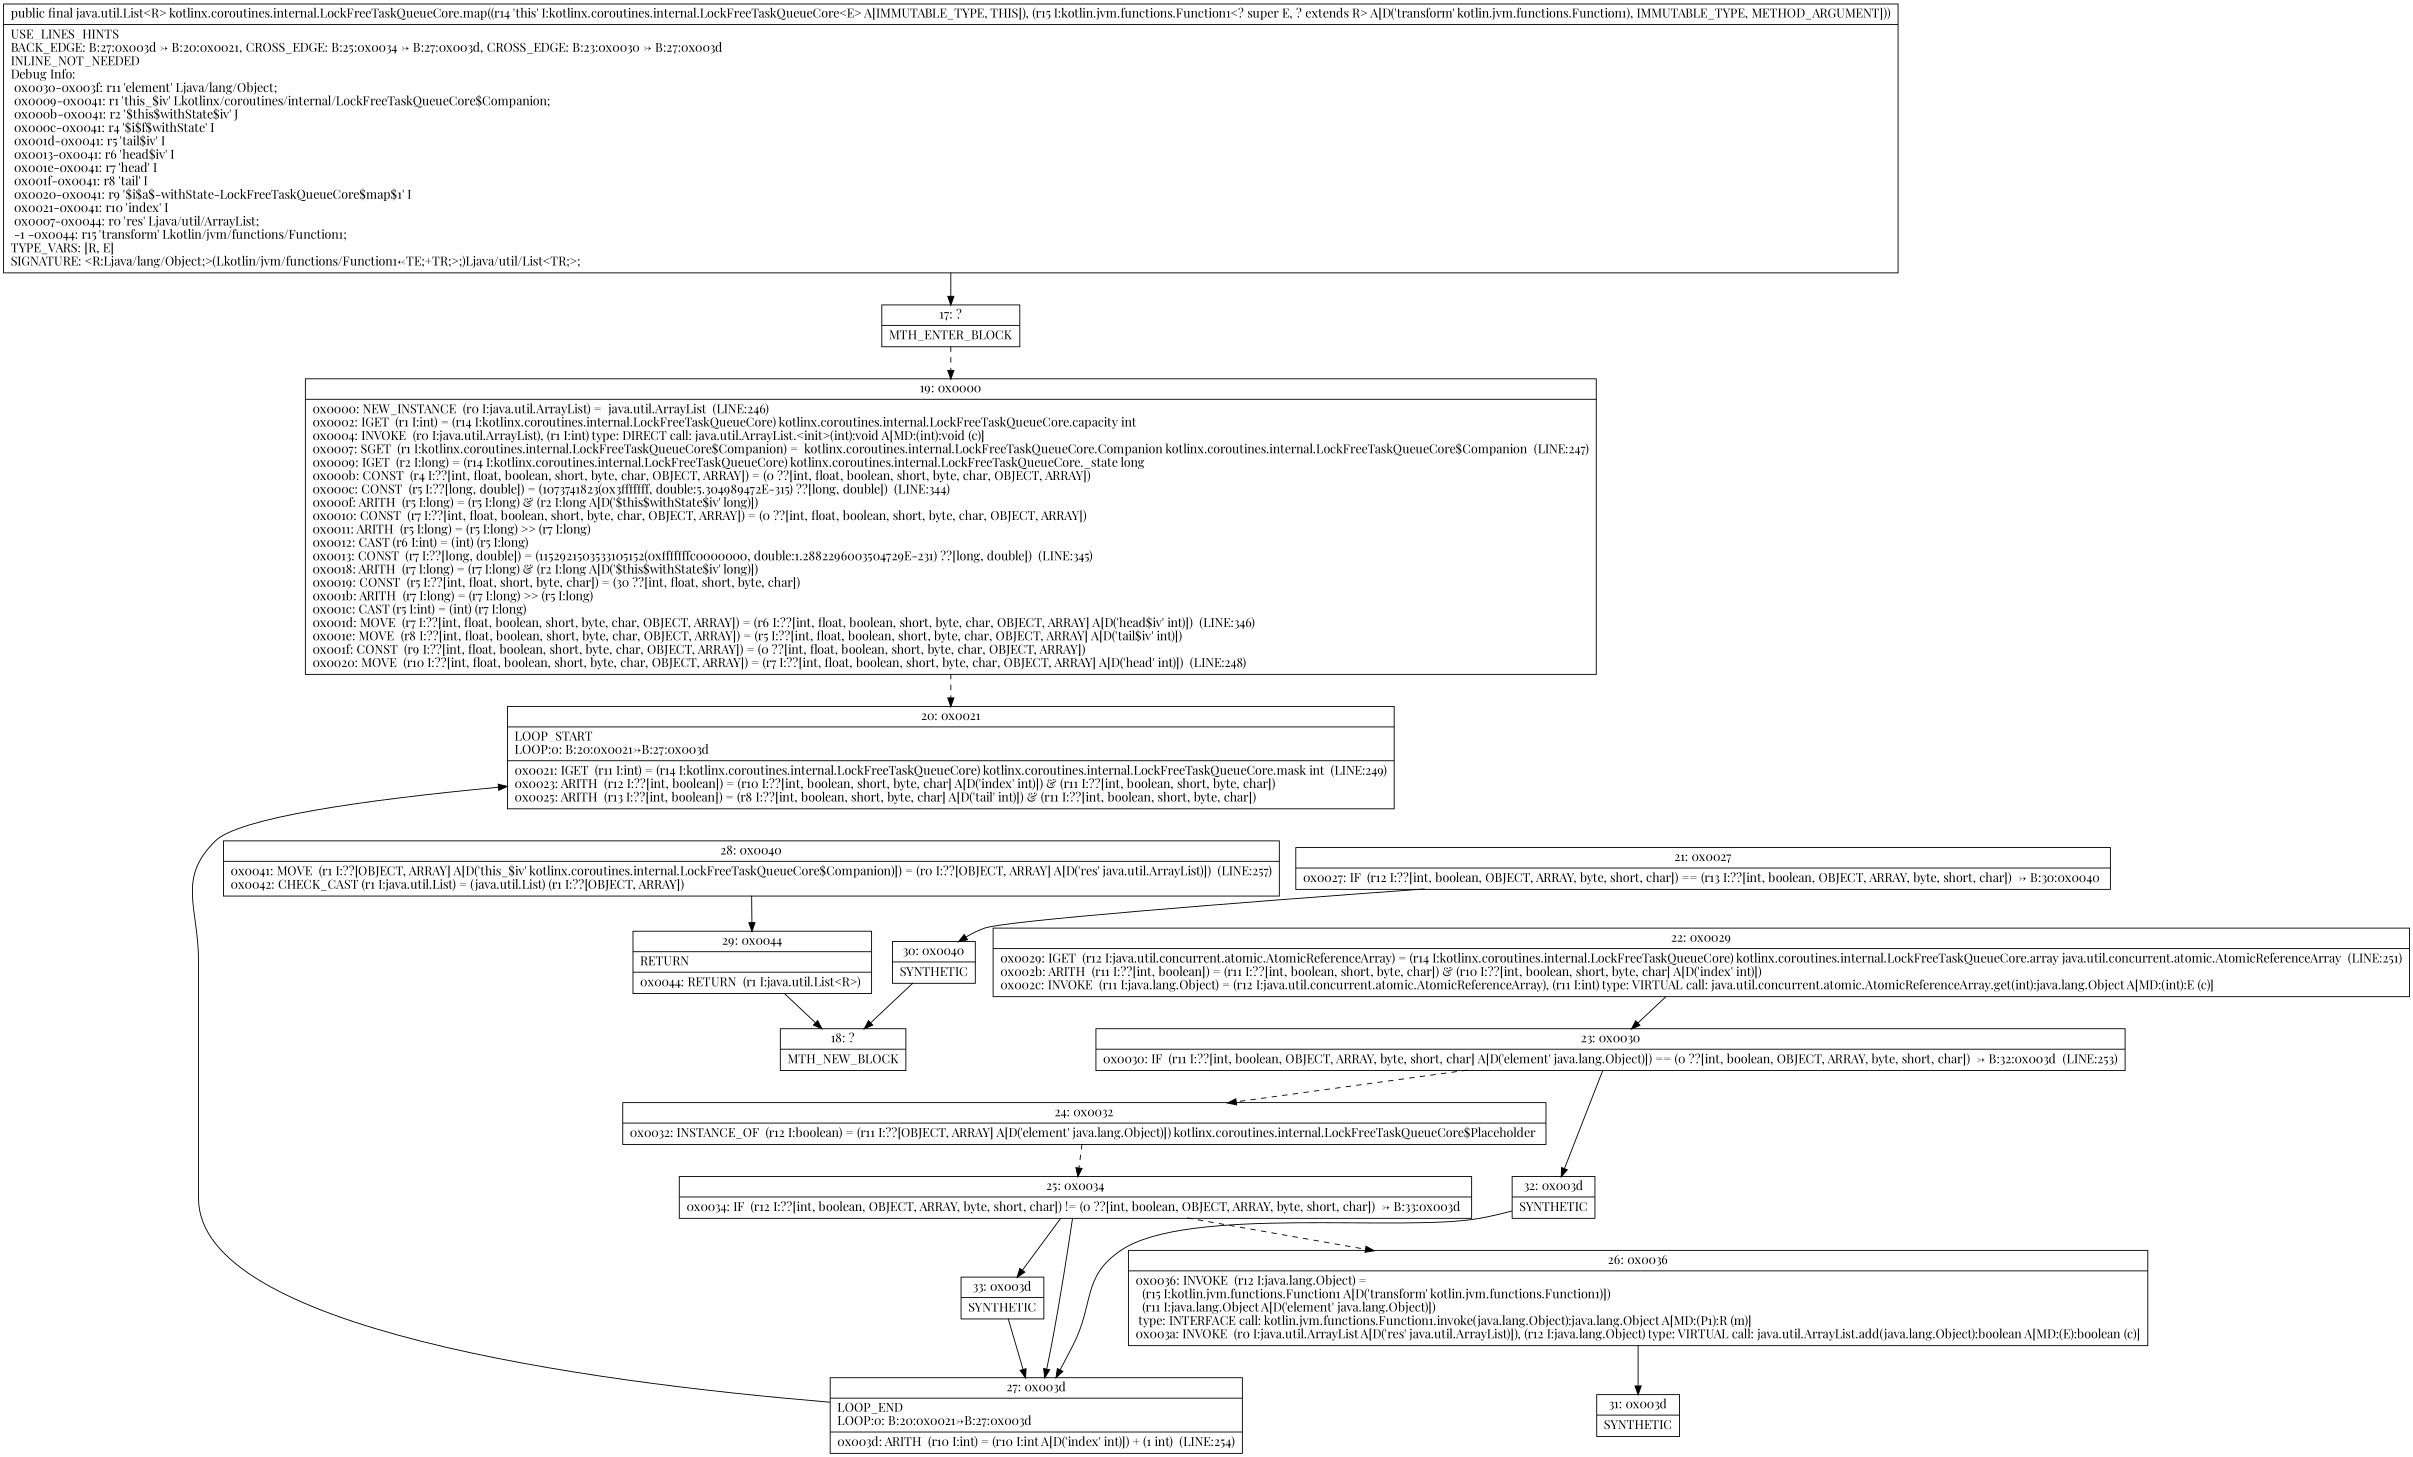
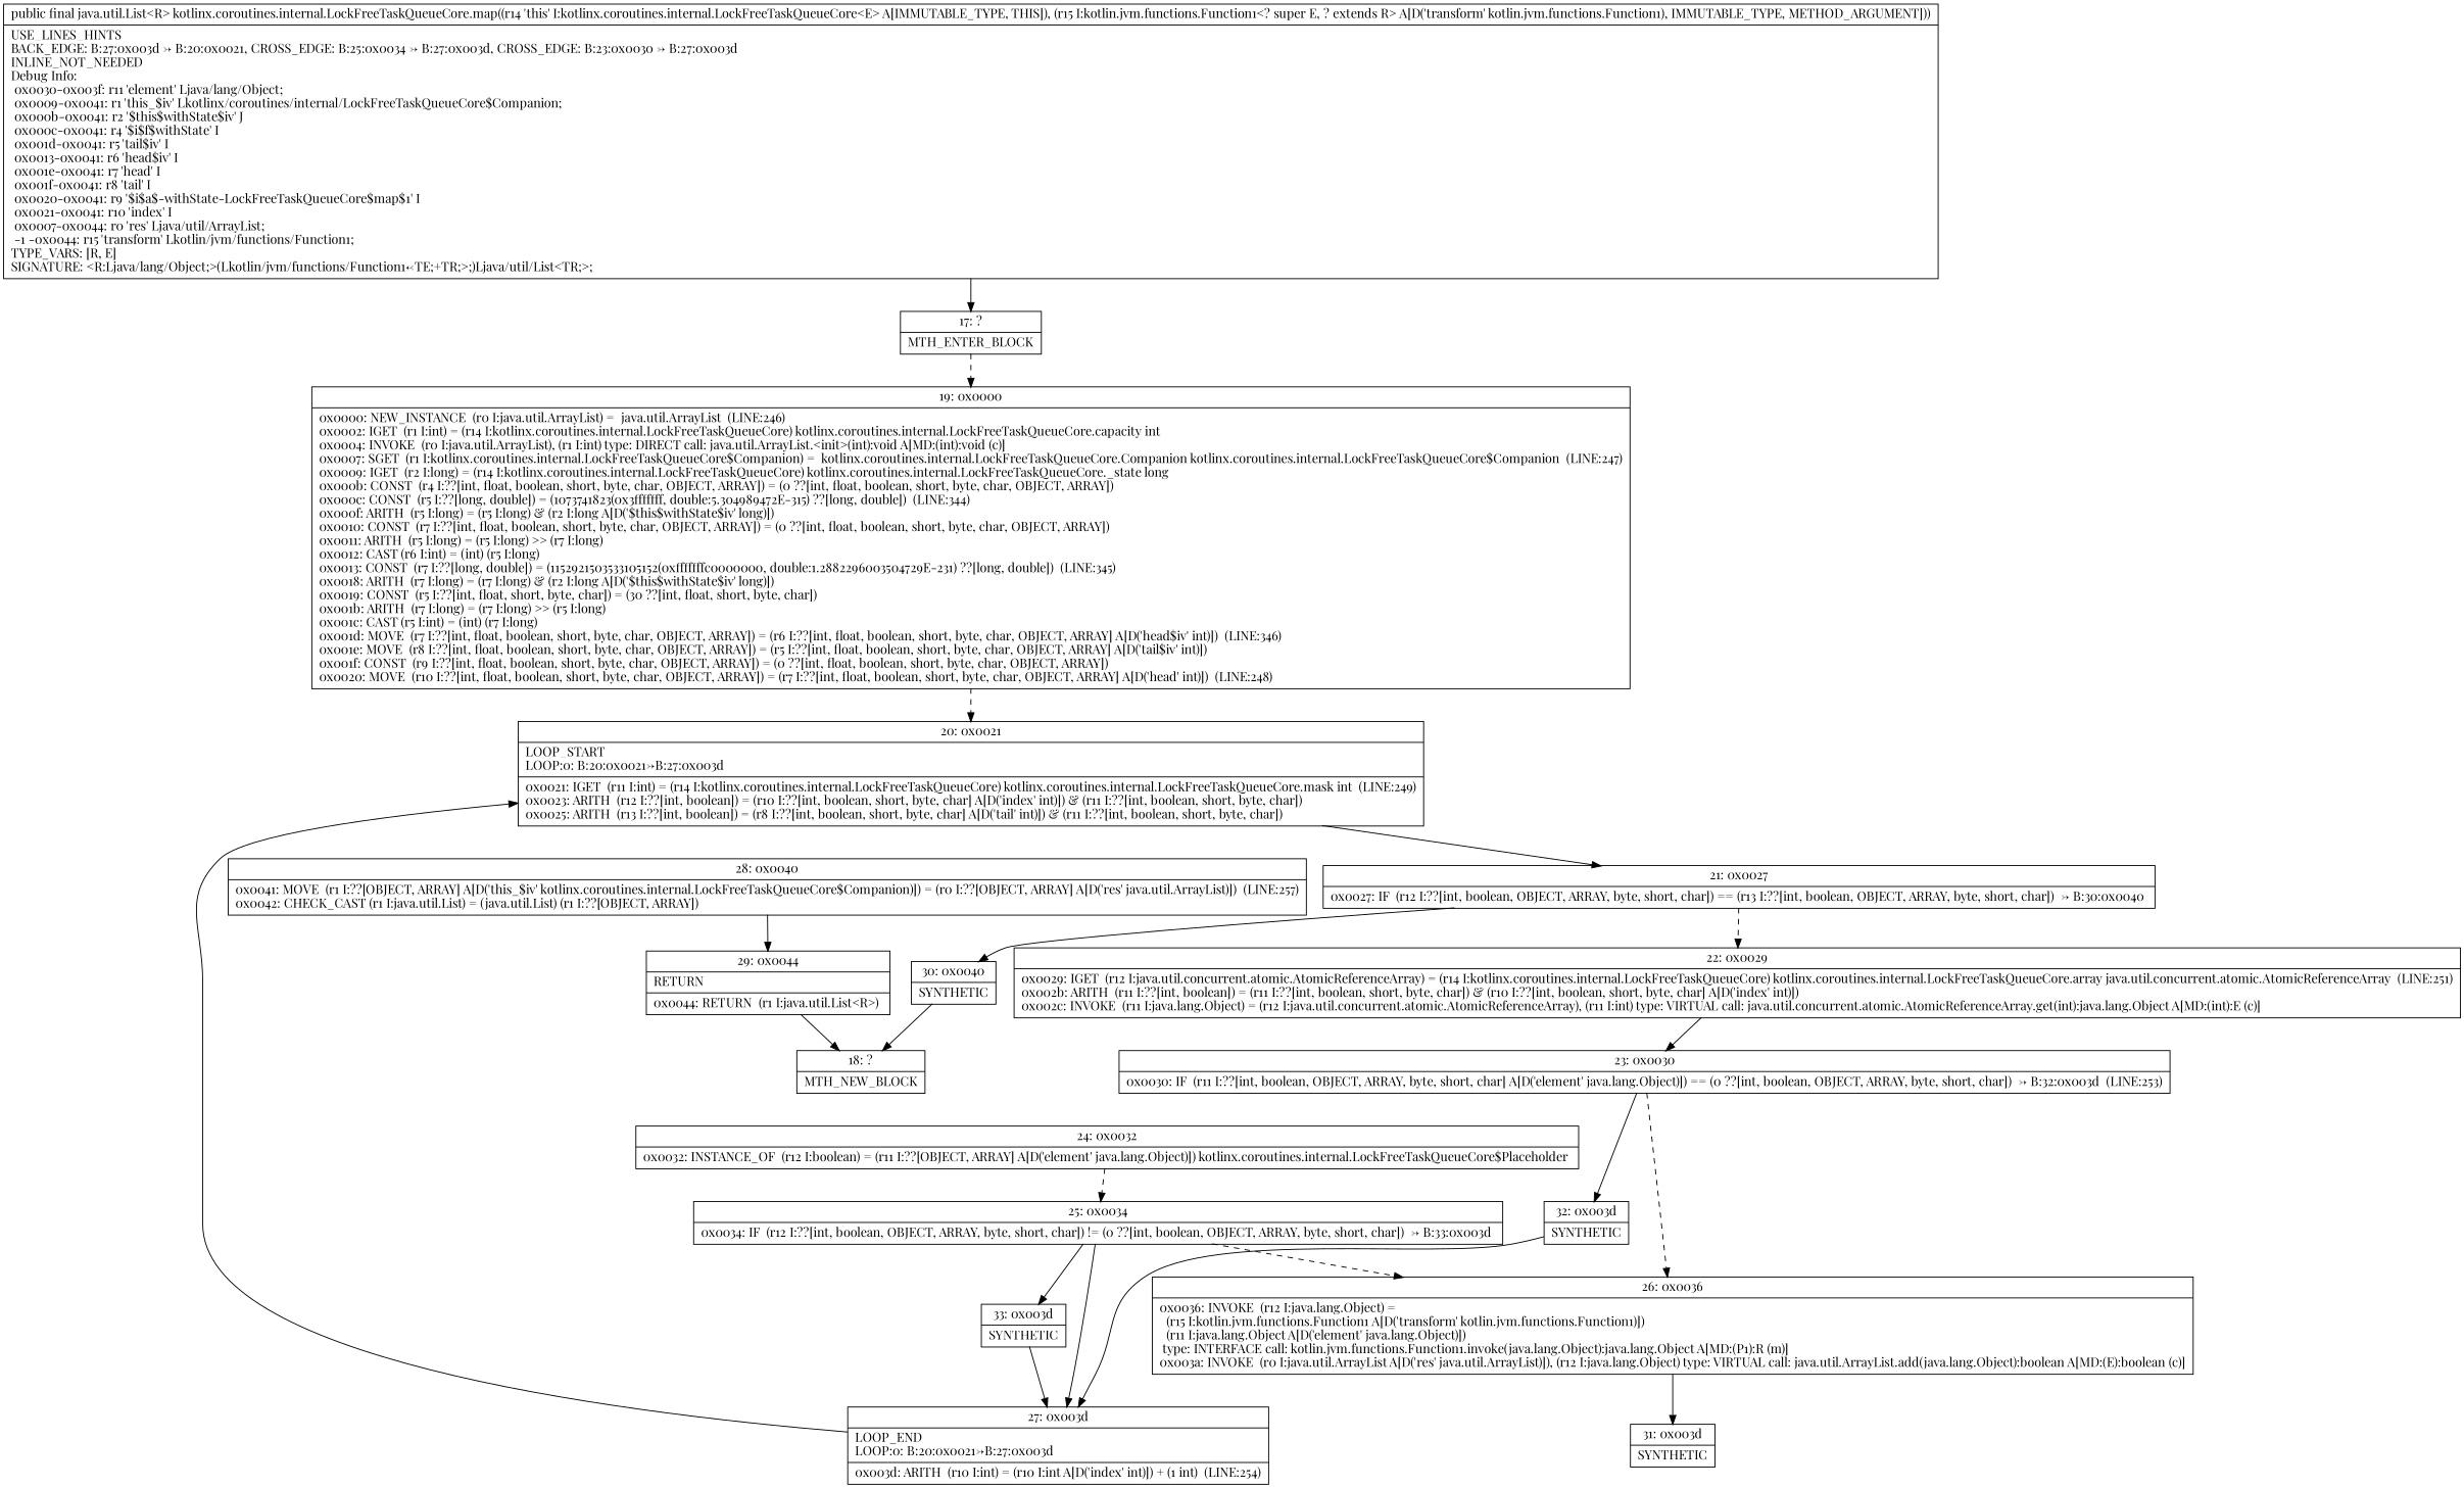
  digraph {
    fontname="Playfair Display"
    node [fontname="Playfair Display" shape=record]
    edge [fontname="Playfair Display"]
    n1 [label="{17\:\ ?|MTH_ENTER_BLOCK\l}"]
    n2 [label="{19\:\ 0x0000|0x0000: NEW_INSTANCE  (r0 I:java.util.ArrayList) =  java.util.ArrayList  (LINE:246)\l0x0002: IGET  (r1 I:int) = (r14 I:kotlinx.coroutines.internal.LockFreeTaskQueueCore) kotlinx.coroutines.internal.LockFreeTaskQueueCore.capacity int \l0x0004: INVOKE  (r0 I:java.util.ArrayList), (r1 I:int) type: DIRECT call: java.util.ArrayList.\<init\>(int):void A[MD:(int):void (c)]\l0x0007: SGET  (r1 I:kotlinx.coroutines.internal.LockFreeTaskQueueCore$Companion) =  kotlinx.coroutines.internal.LockFreeTaskQueueCore.Companion kotlinx.coroutines.internal.LockFreeTaskQueueCore$Companion  (LINE:247)\l0x0009: IGET  (r2 I:long) = (r14 I:kotlinx.coroutines.internal.LockFreeTaskQueueCore) kotlinx.coroutines.internal.LockFreeTaskQueueCore._state long \l0x000b: CONST  (r4 I:??[int, float, boolean, short, byte, char, OBJECT, ARRAY]) = (0 ??[int, float, boolean, short, byte, char, OBJECT, ARRAY]) \l0x000c: CONST  (r5 I:??[long, double]) = (1073741823(0x3fffffff, double:5.304989472E\-315) ??[long, double])  (LINE:344)\l0x000f: ARITH  (r5 I:long) = (r5 I:long) & (r2 I:long A[D('$this$withState$iv' long)]) \l0x0010: CONST  (r7 I:??[int, float, boolean, short, byte, char, OBJECT, ARRAY]) = (0 ??[int, float, boolean, short, byte, char, OBJECT, ARRAY]) \l0x0011: ARITH  (r5 I:long) = (r5 I:long) \>\> (r7 I:long) \l0x0012: CAST (r6 I:int) = (int) (r5 I:long) \l0x0013: CONST  (r7 I:??[long, double]) = (1152921503533105152(0xfffffffc0000000, double:1.2882296003504729E\-231) ??[long, double])  (LINE:345)\l0x0018: ARITH  (r7 I:long) = (r7 I:long) & (r2 I:long A[D('$this$withState$iv' long)]) \l0x0019: CONST  (r5 I:??[int, float, short, byte, char]) = (30 ??[int, float, short, byte, char]) \l0x001b: ARITH  (r7 I:long) = (r7 I:long) \>\> (r5 I:long) \l0x001c: CAST (r5 I:int) = (int) (r7 I:long) \l0x001d: MOVE  (r7 I:??[int, float, boolean, short, byte, char, OBJECT, ARRAY]) = (r6 I:??[int, float, boolean, short, byte, char, OBJECT, ARRAY] A[D('head$iv' int)])  (LINE:346)\l0x001e: MOVE  (r8 I:??[int, float, boolean, short, byte, char, OBJECT, ARRAY]) = (r5 I:??[int, float, boolean, short, byte, char, OBJECT, ARRAY] A[D('tail$iv' int)]) \l0x001f: CONST  (r9 I:??[int, float, boolean, short, byte, char, OBJECT, ARRAY]) = (0 ??[int, float, boolean, short, byte, char, OBJECT, ARRAY]) \l0x0020: MOVE  (r10 I:??[int, float, boolean, short, byte, char, OBJECT, ARRAY]) = (r7 I:??[int, float, boolean, short, byte, char, OBJECT, ARRAY] A[D('head' int)])  (LINE:248)\l}"]
    n3 [label="{20\:\ 0x0021|LOOP_START\lLOOP:0: B:20:0x0021\-\>B:27:0x003d\l|0x0021: IGET  (r11 I:int) = (r14 I:kotlinx.coroutines.internal.LockFreeTaskQueueCore) kotlinx.coroutines.internal.LockFreeTaskQueueCore.mask int  (LINE:249)\l0x0023: ARITH  (r12 I:??[int, boolean]) = (r10 I:??[int, boolean, short, byte, char] A[D('index' int)]) & (r11 I:??[int, boolean, short, byte, char]) \l0x0025: ARITH  (r13 I:??[int, boolean]) = (r8 I:??[int, boolean, short, byte, char] A[D('tail' int)]) & (r11 I:??[int, boolean, short, byte, char]) \l}"]
    n4 [label="{21\:\ 0x0027|0x0027: IF  (r12 I:??[int, boolean, OBJECT, ARRAY, byte, short, char]) == (r13 I:??[int, boolean, OBJECT, ARRAY, byte, short, char])  \-\> B:30:0x0040 \l}"]
    n5 [label="{22\:\ 0x0029|0x0029: IGET  (r12 I:java.util.concurrent.atomic.AtomicReferenceArray) = (r14 I:kotlinx.coroutines.internal.LockFreeTaskQueueCore) kotlinx.coroutines.internal.LockFreeTaskQueueCore.array java.util.concurrent.atomic.AtomicReferenceArray  (LINE:251)\l0x002b: ARITH  (r11 I:??[int, boolean]) = (r11 I:??[int, boolean, short, byte, char]) & (r10 I:??[int, boolean, short, byte, char] A[D('index' int)]) \l0x002c: INVOKE  (r11 I:java.lang.Object) = (r12 I:java.util.concurrent.atomic.AtomicReferenceArray), (r11 I:int) type: VIRTUAL call: java.util.concurrent.atomic.AtomicReferenceArray.get(int):java.lang.Object A[MD:(int):E (c)]\l}"]
    n6 [label="{30\:\ 0x0040|SYNTHETIC\l}"]
    n7 [label="{23\:\ 0x0030|0x0030: IF  (r11 I:??[int, boolean, OBJECT, ARRAY, byte, short, char] A[D('element' java.lang.Object)]) == (0 ??[int, boolean, OBJECT, ARRAY, byte, short, char])  \-\> B:32:0x003d  (LINE:253)\l}"]
    n8 [label="{18\:\ ?|MTH_NEW_BLOCK\l}"]
    n9 [label="{24\:\ 0x0032|0x0032: INSTANCE_OF  (r12 I:boolean) = (r11 I:??[OBJECT, ARRAY] A[D('element' java.lang.Object)]) kotlinx.coroutines.internal.LockFreeTaskQueueCore$Placeholder \l}"]
    n10 [label="{32\:\ 0x003d|SYNTHETIC\l}"]
    n11 [label="{25\:\ 0x0034|0x0034: IF  (r12 I:??[int, boolean, OBJECT, ARRAY, byte, short, char]) != (0 ??[int, boolean, OBJECT, ARRAY, byte, short, char])  \-\> B:33:0x003d \l}"]
    n12 [label="{27\:\ 0x003d|LOOP_END\lLOOP:0: B:20:0x0021\-\>B:27:0x003d\l|0x003d: ARITH  (r10 I:int) = (r10 I:int A[D('index' int)]) + (1 int)  (LINE:254)\l}"]
    n13 [label="{26\:\ 0x0036|0x0036: INVOKE  (r12 I:java.lang.Object) = \l  (r15 I:kotlin.jvm.functions.Function1 A[D('transform' kotlin.jvm.functions.Function1)])\l  (r11 I:java.lang.Object A[D('element' java.lang.Object)])\l type: INTERFACE call: kotlin.jvm.functions.Function1.invoke(java.lang.Object):java.lang.Object A[MD:(P1):R (m)]\l0x003a: INVOKE  (r0 I:java.util.ArrayList A[D('res' java.util.ArrayList)]), (r12 I:java.lang.Object) type: VIRTUAL call: java.util.ArrayList.add(java.lang.Object):boolean A[MD:(E):boolean (c)]\l}"]
    n14 [label="{33\:\ 0x003d|SYNTHETIC\l}"]
    n15 [label="{31\:\ 0x003d|SYNTHETIC\l}"]
    n16 [label="{28\:\ 0x0040|0x0041: MOVE  (r1 I:??[OBJECT, ARRAY] A[D('this_$iv' kotlinx.coroutines.internal.LockFreeTaskQueueCore$Companion)]) = (r0 I:??[OBJECT, ARRAY] A[D('res' java.util.ArrayList)])  (LINE:257)\l0x0042: CHECK_CAST (r1 I:java.util.List) = (java.util.List) (r1 I:??[OBJECT, ARRAY]) \l}"]
    n17 [label="{29\:\ 0x0044|RETURN\l|0x0044: RETURN  (r1 I:java.util.List\<R\>) \l}"]
    n18 [label="{public final java.util.List\<R\> kotlinx.coroutines.internal.LockFreeTaskQueueCore.map((r14 'this' I:kotlinx.coroutines.internal.LockFreeTaskQueueCore\<E\> A[IMMUTABLE_TYPE, THIS]), (r15 I:kotlin.jvm.functions.Function1\<? super E, ? extends R\> A[D('transform' kotlin.jvm.functions.Function1), IMMUTABLE_TYPE, METHOD_ARGUMENT]))  | USE_LINES_HINTS\lBACK_EDGE: B:27:0x003d \-\> B:20:0x0021, CROSS_EDGE: B:25:0x0034 \-\> B:27:0x003d, CROSS_EDGE: B:23:0x0030 \-\> B:27:0x003d\lINLINE_NOT_NEEDED\lDebug Info:\l  0x0030\-0x003f: r11 'element' Ljava\/lang\/Object;\l  0x0009\-0x0041: r1 'this_$iv' Lkotlinx\/coroutines\/internal\/LockFreeTaskQueueCore$Companion;\l  0x000b\-0x0041: r2 '$this$withState$iv' J\l  0x000c\-0x0041: r4 '$i$f$withState' I\l  0x001d\-0x0041: r5 'tail$iv' I\l  0x0013\-0x0041: r6 'head$iv' I\l  0x001e\-0x0041: r7 'head' I\l  0x001f\-0x0041: r8 'tail' I\l  0x0020\-0x0041: r9 '$i$a$\-withState\-LockFreeTaskQueueCore$map$1' I\l  0x0021\-0x0041: r10 'index' I\l  0x0007\-0x0044: r0 'res' Ljava\/util\/ArrayList;\l  \-1 \-0x0044: r15 'transform' Lkotlin\/jvm\/functions\/Function1;\lTYPE_VARS: [R, E]\lSIGNATURE: \<R:Ljava\/lang\/Object;\>(Lkotlin\/jvm\/functions\/Function1\<\-TE;+TR;\>;)Ljava\/util\/List\<TR;\>;\l}"]
    n1 -> n2 [style=dashed]
    n2 -> n3 [style=dashed]
+   n3 -> n4
+   n4 -> n5 [style=dashed]
    n4 -> n6
    n5 -> n7
    n6 -> n8
-   n7 -> n9 [style=dashed]
+   n7 -> n13 [style=dashed]
    n7 -> n10
    n9 -> n11 [style=dashed]
    n10 -> n12
    n11 -> n12
    n11 -> n13 [style=dashed]
    n11 -> n14
    n12 -> n3
    n13 -> n15
    n14 -> n12
    n16 -> n17
    n17 -> n8
    n18 -> n1
  }
